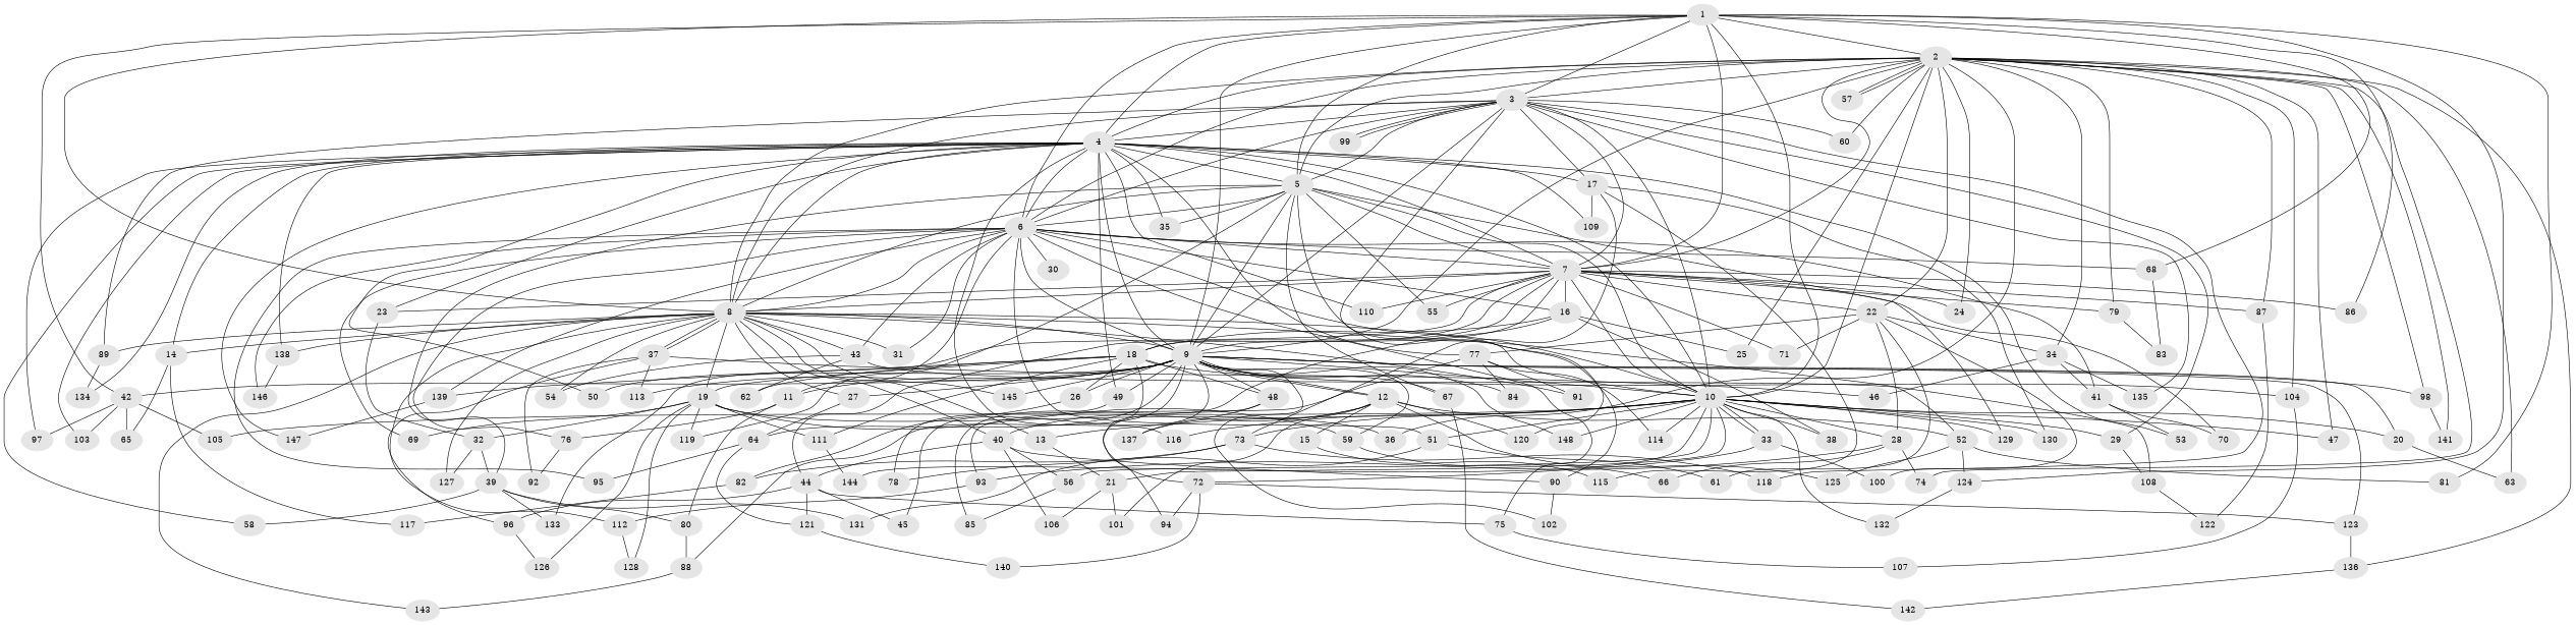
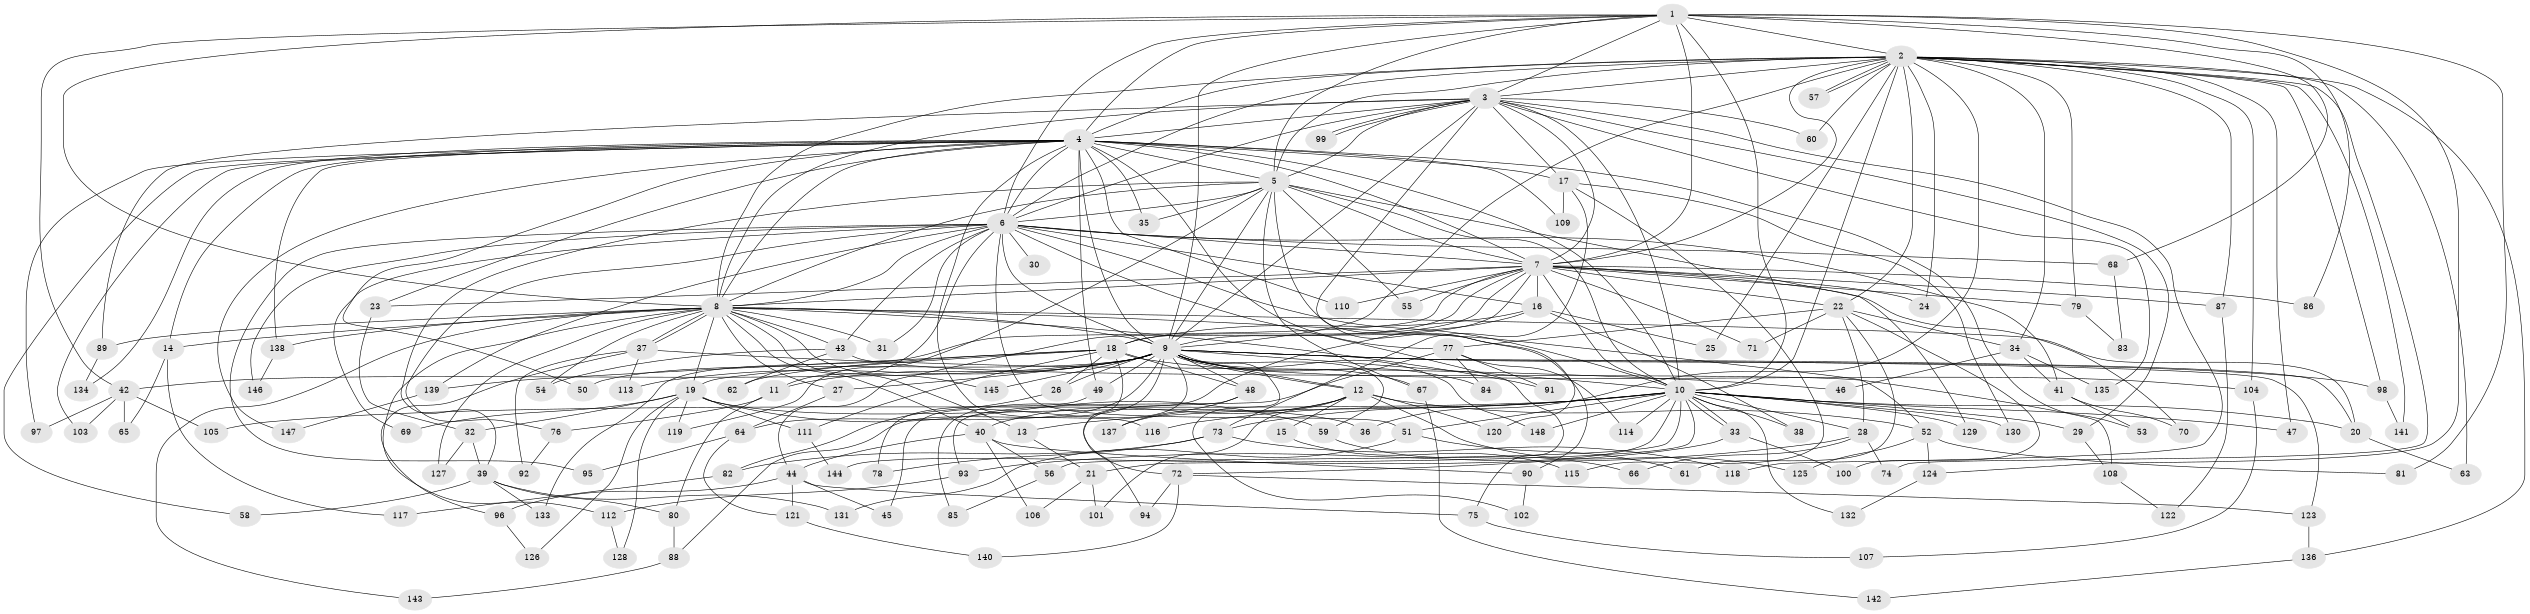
  graph {
    node [color=gray90 style=filled]
    1
    2
    3
    4
    5
    6
    7
    8
    9
    10
    42
    68
    81
    86
    124
    22
    24
    25
    34
    36
    47
    57
    60
    63
    74
    79
    87
    98
    104
    136
    141
    17
    29
    89
    99
    118
    120
    135
    14
    23
    35
    49
    50
    53
    58
    77
    97
    103
    109
    110
    116
    134
    138
    147
    39
    55
    67
    90
    119
    129
    11
    16
    30
    31
    41
    43
    51
    69
    75
    76
    95
    139
    146
    18
    44
    70
    71
    133
    13
    19
    27
    37
    40
    52
    54
    91
    112
    127
    143
    145
    12
    20
    26
    45
    48
    59
    64
    84
    88
    102
    113
    123
    148
    21
    28
    33
    38
    56
    73
    105
    114
    130
    132
    144
    65
    83
    61
    100
    46
    122
    107
    142
    115
    108
    117
    32
    78
    93
    80
    131
    85
    62
    92
    72
    111
    96
    121
    126
    128
    106
    125
    15
    101
    137
    82
    94
    66
    140
    1 -- 2
    1 -- 3
    1 -- 4
    1 -- 5
    1 -- 6
    1 -- 7
    1 -- 8
    1 -- 9
    1 -- 10
    1 -- 42
    1 -- 68
    1 -- 81
    1 -- 86
    1 -- 124
    2 -- 3
    2 -- 4
    2 -- 5
    2 -- 6
    2 -- 7
    2 -- 8
    2 -- 9
    2 -- 10
    2 -- 22
    2 -- 24
    2 -- 25
    2 -- 34
    2 -- 36
    2 -- 47
    2 -- 57
    2 -- 57
    2 -- 60
    2 -- 63
    2 -- 74
    2 -- 79
    2 -- 87
    2 -- 98
    2 -- 104
    2 -- 136
    2 -- 141
    3 -- 4
    3 -- 5
    3 -- 6
    3 -- 7
    3 -- 8
    3 -- 9
    3 -- 10
    3 -- 60
    3 -- 17
    3 -- 29
    3 -- 89
    3 -- 99
    3 -- 99
    3 -- 118
    3 -- 120
    3 -- 135
    4 -- 5
    4 -- 6
    4 -- 7
    4 -- 8
    4 -- 9
    4 -- 10
    4 -- 17
    4 -- 14
    4 -- 23
    4 -- 35
    4 -- 49
    4 -- 50
    4 -- 53
    4 -- 58
    4 -- 77
    4 -- 97
    4 -- 103
    4 -- 109
    4 -- 110
    4 -- 116
    4 -- 134
    4 -- 138
    4 -- 147
    5 -- 6
    5 -- 7
    5 -- 8
    5 -- 9
    5 -- 10
    5 -- 35
    5 -- 39
    5 -- 55
    5 -- 67
    5 -- 90
    5 -- 119
    5 -- 129
    6 -- 7
    6 -- 8
    6 -- 9
    6 -- 10
    6 -- 68
    6 -- 11
    6 -- 16
    6 -- 30
    6 -- 31
    6 -- 41
    6 -- 43
    6 -- 51
    6 -- 69
    6 -- 75
    6 -- 76
    6 -- 95
    6 -- 139
    6 -- 146
    7 -- 8
    7 -- 9
    7 -- 10
    7 -- 86
    7 -- 22
    7 -- 24
    7 -- 79
    7 -- 87
    7 -- 23
    7 -- 110
    7 -- 55
    7 -- 16
    7 -- 18
    7 -- 44
    7 -- 70
    7 -- 71
    7 -- 133
    8 -- 9
-   8 -- 10
+   8 -- 20
    8 -- 89
    8 -- 14
    8 -- 138
    8 -- 31
    8 -- 43
    8 -- 13
    8 -- 19
    8 -- 27
    8 -- 37
    8 -- 37
    8 -- 40
    8 -- 52
    8 -- 54
    8 -- 91
    8 -- 112
    8 -- 127
    8 -- 143
    8 -- 145
    9 -- 10
    9 -- 42
    9 -- 98
    9 -- 49
    9 -- 50
    9 -- 67
    9 -- 11
    9 -- 27
    9 -- 145
    9 -- 12
    9 -- 12
    9 -- 20
    9 -- 26
    9 -- 45
    9 -- 48
    9 -- 59
    9 -- 64
    9 -- 84
    9 -- 88
    9 -- 102
    9 -- 113
    9 -- 123
    9 -- 148
    10 -- 47
    10 -- 29
    10 -- 116
    10 -- 129
    10 -- 51
    10 -- 13
    10 -- 20
    10 -- 148
    10 -- 21
    10 -- 28
    10 -- 33
    10 -- 33
    10 -- 38
    10 -- 56
    10 -- 73
    10 -- 105
    10 -- 114
    10 -- 130
    10 -- 132
    10 -- 144
    42 -- 97
    42 -- 103
    42 -- 105
    42 -- 65
    68 -- 83
    124 -- 132
    22 -- 34
    22 -- 77
    22 -- 71
    22 -- 28
    22 -- 61
    22 -- 100
    34 -- 135
    34 -- 41
    34 -- 46
    79 -- 83
    87 -- 122
    98 -- 141
    104 -- 107
    136 -- 142
    17 -- 109
    17 -- 73
    17 -- 130
    17 -- 115
    29 -- 108
    89 -- 134
    14 -- 65
    14 -- 117
    23 -- 32
    49 -- 78
    77 -- 91
    77 -- 84
    77 -- 114
    77 -- 93
    138 -- 146
    39 -- 58
    39 -- 133
    39 -- 80
    39 -- 131
    67 -- 142
    90 -- 102
    11 -- 76
    11 -- 80
    16 -- 25
    16 -- 18
    16 -- 38
    16 -- 85
    41 -- 53
    41 -- 70
    43 -- 54
    43 -- 108
    43 -- 62
    51 -- 61
    51 -- 131
    75 -- 107
    76 -- 92
    139 -- 147
    18 -- 104
    18 -- 139
    18 -- 19
    18 -- 26
    18 -- 48
    18 -- 62
    18 -- 72
    18 -- 111
    44 -- 75
    44 -- 45
    44 -- 96
    44 -- 121
    13 -- 21
    19 -- 36
    19 -- 119
    19 -- 69
    19 -- 59
    19 -- 32
    19 -- 111
    19 -- 126
    19 -- 128
    27 -- 64
    37 -- 113
    37 -- 46
    37 -- 92
    37 -- 96
    40 -- 90
    40 -- 44
    40 -- 56
    40 -- 106
    52 -- 81
    52 -- 124
    52 -- 125
    112 -- 128
    12 -- 120
    12 -- 40
    12 -- 52
    12 -- 125
    12 -- 15
    12 -- 101
    12 -- 137
    20 -- 63
    26 -- 82
    48 -- 137
    48 -- 94
    59 -- 66
    64 -- 95
    64 -- 121
    88 -- 143
    123 -- 136
    21 -- 106
    21 -- 101
    28 -- 74
    28 -- 93
    28 -- 66
    33 -- 100
    33 -- 72
    56 -- 85
    73 -- 118
    73 -- 78
    73 -- 82
    108 -- 122
    32 -- 39
    32 -- 127
    93 -- 112
    80 -- 88
    72 -- 123
    72 -- 94
    72 -- 140
    111 -- 144
    96 -- 126
    121 -- 140
    15 -- 115
    82 -- 117
  }
